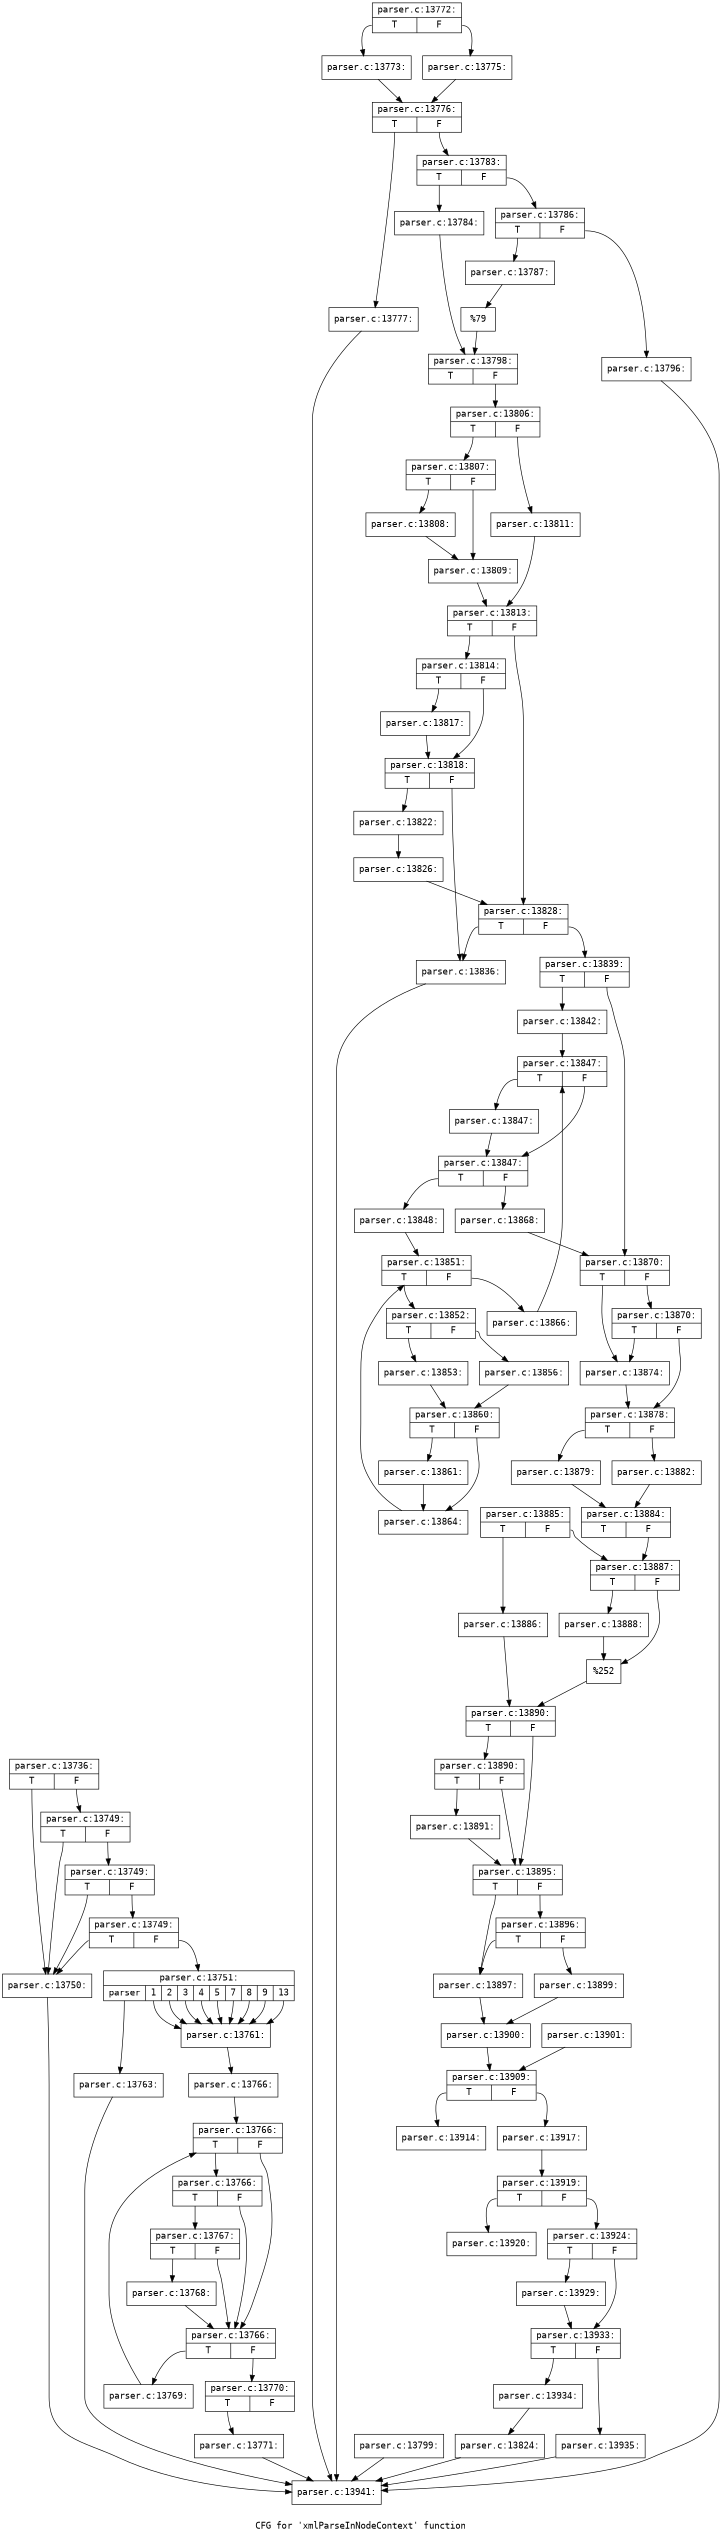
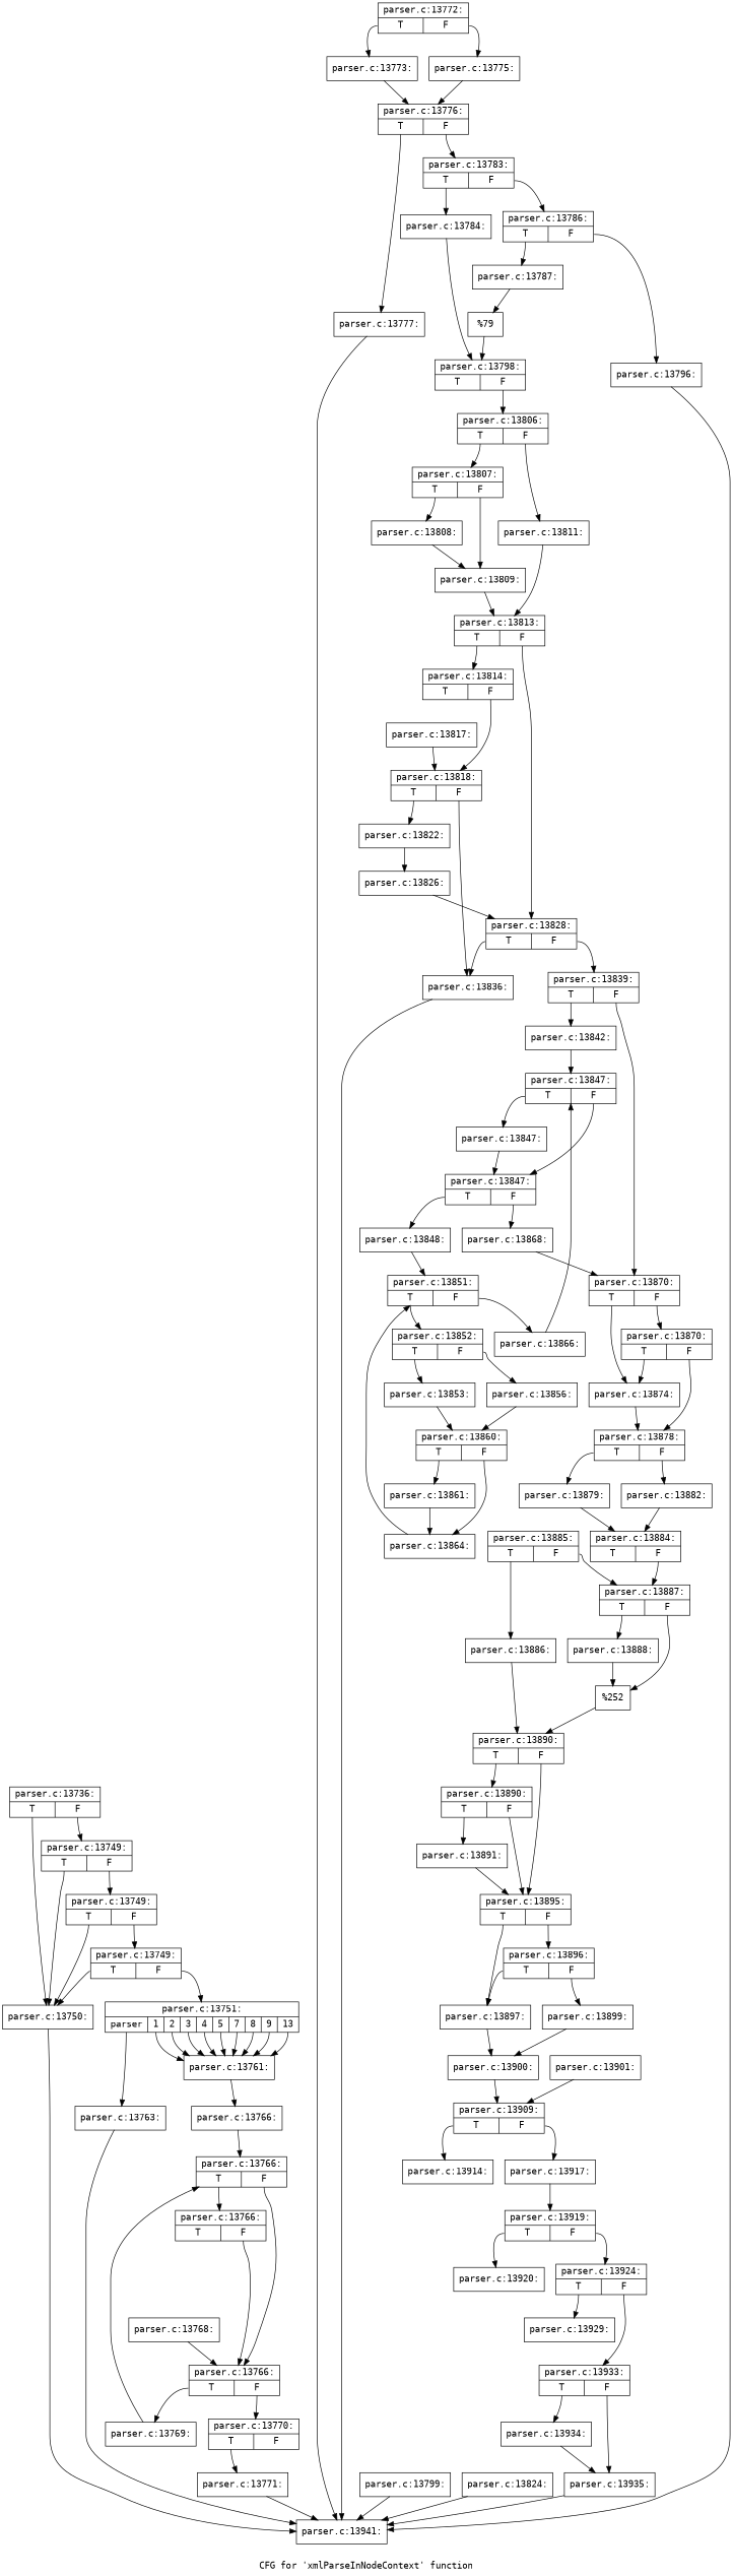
  digraph {
    fontname="DejaVu Sans Mono"
    label="CFG for 'xmlParseInNodeContext' function"
    node [fontname="DejaVu Sans Mono" shape=record]
    edge [fontname="DejaVu Sans Mono"]
    n1 [label="{parser.c:13736:|{<s0>T|<s1>F}}"]
    n2 [label="{parser.c:13750:}"]
    n3 [label="{parser.c:13749:|{<s0>T|<s1>F}}"]
    n4 [label="{parser.c:13941:}"]
    n5 [label="{parser.c:13749:|{<s0>T|<s1>F}}"]
    n6 [label="{parser.c:13749:|{<s0>T|<s1>F}}"]
    n7 [label="{parser.c:13751:|{<s0>parser|<s1>1|<s2>2|<s3>3|<s4>4|<s5>5|<s6>7|<s7>8|<s8>9|<s9>13}}"]
    n8 [label="{parser.c:13763:}"]
    n9 [label="{parser.c:13761:}"]
    n10 [label="{parser.c:13766:}"]
    n11 [label="{parser.c:13766:|{<s0>T|<s1>F}}"]
    n12 [label="{parser.c:13766:|{<s0>T|<s1>F}}"]
    n13 [label="{parser.c:13766:|{<s0>T|<s1>F}}"]
-   n14 [label="{parser.c:13767:|{<s0>T|<s1>F}}"]
    n15 [label="{parser.c:13769:}"]
    n16 [label="{parser.c:13770:|{<s0>T|<s1>F}}"]
    n17 [label="{parser.c:13768:}"]
    n18 [label="{parser.c:13771:}"]
    n19 [label="{parser.c:13772:|{<s0>T|<s1>F}}"]
    n20 [label="{parser.c:13773:}"]
    n21 [label="{parser.c:13775:}"]
    n22 [label="{parser.c:13776:|{<s0>T|<s1>F}}"]
    n23 [label="{parser.c:13777:}"]
    n24 [label="{parser.c:13783:|{<s0>T|<s1>F}}"]
    n25 [label="{parser.c:13784:}"]
    n26 [label="{parser.c:13786:|{<s0>T|<s1>F}}"]
    n27 [label="{parser.c:13798:|{<s0>T|<s1>F}}"]
    n28 [label="{parser.c:13787:}"]
    n29 [label="{parser.c:13796:}"]
    n30 [label="{parser.c:13806:|{<s0>T|<s1>F}}"]
    n31 [label="{%79}"]
    n32 [label="{parser.c:13799:}"]
    n33 [label="{parser.c:13807:|{<s0>T|<s1>F}}"]
    n34 [label="{parser.c:13811:}"]
    n35 [label="{parser.c:13808:}"]
    n36 [label="{parser.c:13809:}"]
    n37 [label="{parser.c:13813:|{<s0>T|<s1>F}}"]
    n38 [label="{parser.c:13814:|{<s0>T|<s1>F}}"]
    n39 [label="{parser.c:13828:|{<s0>T|<s1>F}}"]
    n40 [label="{parser.c:13817:}"]
    n41 [label="{parser.c:13818:|{<s0>T|<s1>F}}"]
    n42 [label="{parser.c:13836:}"]
    n43 [label="{parser.c:13839:|{<s0>T|<s1>F}}"]
    n44 [label="{parser.c:13822:}"]
    n45 [label="{parser.c:13842:}"]
    n46 [label="{parser.c:13870:|{<s0>T|<s1>F}}"]
    n47 [label="{parser.c:13826:}"]
    n48 [label="{parser.c:13824:}"]
    n49 [label="{parser.c:13847:|{<s0>T|<s1>F}}"]
    n50 [label="{parser.c:13874:}"]
    n51 [label="{parser.c:13870:|{<s0>T|<s1>F}}"]
    n52 [label="{parser.c:13847:}"]
    n53 [label="{parser.c:13847:|{<s0>T|<s1>F}}"]
    n54 [label="{parser.c:13878:|{<s0>T|<s1>F}}"]
    n55 [label="{parser.c:13848:}"]
    n56 [label="{parser.c:13868:}"]
    n57 [label="{parser.c:13851:|{<s0>T|<s1>F}}"]
    n58 [label="{parser.c:13852:|{<s0>T|<s1>F}}"]
    n59 [label="{parser.c:13866:}"]
    n60 [label="{parser.c:13853:}"]
    n61 [label="{parser.c:13856:}"]
    n62 [label="{parser.c:13860:|{<s0>T|<s1>F}}"]
    n63 [label="{parser.c:13861:}"]
    n64 [label="{parser.c:13864:}"]
    n65 [label="{parser.c:13879:}"]
    n66 [label="{parser.c:13882:}"]
    n67 [label="{parser.c:13884:|{<s0>T|<s1>F}}"]
    n68 [label="{parser.c:13887:|{<s0>T|<s1>F}}"]
    n69 [label="{parser.c:13885:|{<s0>T|<s1>F}}"]
    n70 [label="{parser.c:13886:}"]
    n71 [label="{parser.c:13888:}"]
    n72 [label="{%252}"]
    n73 [label="{parser.c:13890:|{<s0>T|<s1>F}}"]
    n74 [label="{parser.c:13890:|{<s0>T|<s1>F}}"]
    n75 [label="{parser.c:13895:|{<s0>T|<s1>F}}"]
    n76 [label="{parser.c:13891:}"]
    n77 [label="{parser.c:13896:|{<s0>T|<s1>F}}"]
    n78 [label="{parser.c:13897:}"]
    n79 [label="{parser.c:13901:}"]
    n80 [label="{parser.c:13909:|{<s0>T|<s1>F}}"]
    n81 [label="{parser.c:13899:}"]
    n82 [label="{parser.c:13914:}"]
    n83 [label="{parser.c:13917:}"]
    n84 [label="{parser.c:13900:}"]
    n85 [label="{parser.c:13919:|{<s0>T|<s1>F}}"]
    n86 [label="{parser.c:13920:}"]
    n87 [label="{parser.c:13924:|{<s0>T|<s1>F}}"]
    n88 [label="{parser.c:13929:}"]
    n89 [label="{parser.c:13933:|{<s0>T|<s1>F}}"]
    n90 [label="{parser.c:13934:}"]
    n91 [label="{parser.c:13935:}"]
    n1 -> n2 [tailport=s0]
    n1 -> n3 [tailport=s1]
    n2 -> n4
    n3 -> n2 [tailport=s0]
    n3 -> n5 [tailport=s1]
    n5 -> n2 [tailport=s0]
    n5 -> n6 [tailport=s1]
    n6 -> n2 [tailport=s0]
    n6 -> n7 [tailport=s1]
    n7 -> n8 [tailport=s0]
    n7 -> n9 [tailport=s1]
    n7 -> n9 [tailport=s2]
    n7 -> n9 [tailport=s3]
    n7 -> n9 [tailport=s4]
    n7 -> n9 [tailport=s5]
    n7 -> n9 [tailport=s6]
    n7 -> n9 [tailport=s7]
    n7 -> n9 [tailport=s8]
    n7 -> n9 [tailport=s9]
    n8 -> n4
    n9 -> n10
    n10 -> n11
    n11 -> n12 [tailport=s0]
    n11 -> n13 [tailport=s1]
    n12 -> n13 [tailport=s1]
-   n12 -> n14 [tailport=s0]
    n13 -> n15 [tailport=s0]
    n13 -> n16 [tailport=s1]
-   n14 -> n13 [tailport=s1]
-   n14 -> n17 [tailport=s0]
    n15 -> n11
    n16 -> n18 [tailport=s0]
    n17 -> n13
    n18 -> n4
    n19 -> n20 [tailport=s0]
    n19 -> n21 [tailport=s1]
    n20 -> n22
    n21 -> n22
    n22 -> n23 [tailport=s0]
    n22 -> n24 [tailport=s1]
    n23 -> n4
    n24 -> n25 [tailport=s0]
    n24 -> n26 [tailport=s1]
    n25 -> n27
    n26 -> n28 [tailport=s0]
    n26 -> n29 [tailport=s1]
    n27 -> n30 [tailport=s1]
    n28 -> n31
    n29 -> n4
    n30 -> n33 [tailport=s0]
    n30 -> n34 [tailport=s1]
    n31 -> n27
    n32 -> n4
    n33 -> n35 [tailport=s0]
    n33 -> n36 [tailport=s1]
    n34 -> n37
    n35 -> n36
    n36 -> n37
    n37 -> n38 [tailport=s0]
    n37 -> n39 [tailport=s1]
-   n38 -> n40 [tailport=s0]
    n38 -> n41 [tailport=s1]
    n39 -> n42 [tailport=s0]
    n39 -> n43 [tailport=s1]
    n40 -> n41
    n41 -> n42 [tailport=s1]
    n41 -> n44 [tailport=s0]
    n42 -> n4
    n43 -> n45 [tailport=s0]
    n43 -> n46 [tailport=s1]
    n44 -> n47
    n45 -> n49
    n46 -> n50 [tailport=s0]
    n46 -> n51 [tailport=s1]
    n47 -> n39
    n48 -> n4
    n49 -> n52 [tailport=s0]
    n49 -> n53 [tailport=s1]
    n50 -> n54
    n51 -> n50 [tailport=s0]
    n51 -> n54 [tailport=s1]
    n52 -> n53
    n53 -> n55 [tailport=s0]
    n53 -> n56 [tailport=s1]
    n54 -> n65 [tailport=s0]
    n54 -> n66 [tailport=s1]
    n55 -> n57
    n56 -> n46
    n57 -> n58 [tailport=s0]
    n57 -> n59 [tailport=s1]
    n58 -> n60 [tailport=s0]
    n58 -> n61 [tailport=s1]
    n59 -> n49
    n60 -> n62
    n61 -> n62
    n62 -> n63 [tailport=s0]
    n62 -> n64 [tailport=s1]
    n63 -> n64
    n64 -> n57
    n65 -> n67
    n66 -> n67
    n67 -> n68 [tailport=s1]
    n68 -> n71 [tailport=s0]
    n68 -> n72 [tailport=s1]
    n69 -> n68 [tailport=s1]
    n69 -> n70 [tailport=s0]
    n70 -> n73
    n71 -> n72
    n72 -> n73
    n73 -> n74 [tailport=s0]
    n73 -> n75 [tailport=s1]
    n74 -> n75 [tailport=s1]
    n74 -> n76 [tailport=s0]
    n75 -> n77 [tailport=s1]
    n75 -> n78 [tailport=s0]
    n76 -> n75
    n77 -> n78 [tailport=s0]
    n77 -> n81 [tailport=s1]
    n78 -> n84
    n79 -> n80
    n80 -> n82 [tailport=s0]
    n80 -> n83 [tailport=s1]
    n81 -> n84
    n83 -> n85
    n84 -> n80
    n85 -> n86 [tailport=s0]
    n85 -> n87 [tailport=s1]
    n87 -> n88 [tailport=s0]
    n87 -> n89 [tailport=s1]
-   n88 -> n89
    n89 -> n90 [tailport=s0]
    n89 -> n91 [tailport=s1]
-   n90 -> n48
+   n90 -> n91
    n91 -> n4
  }
